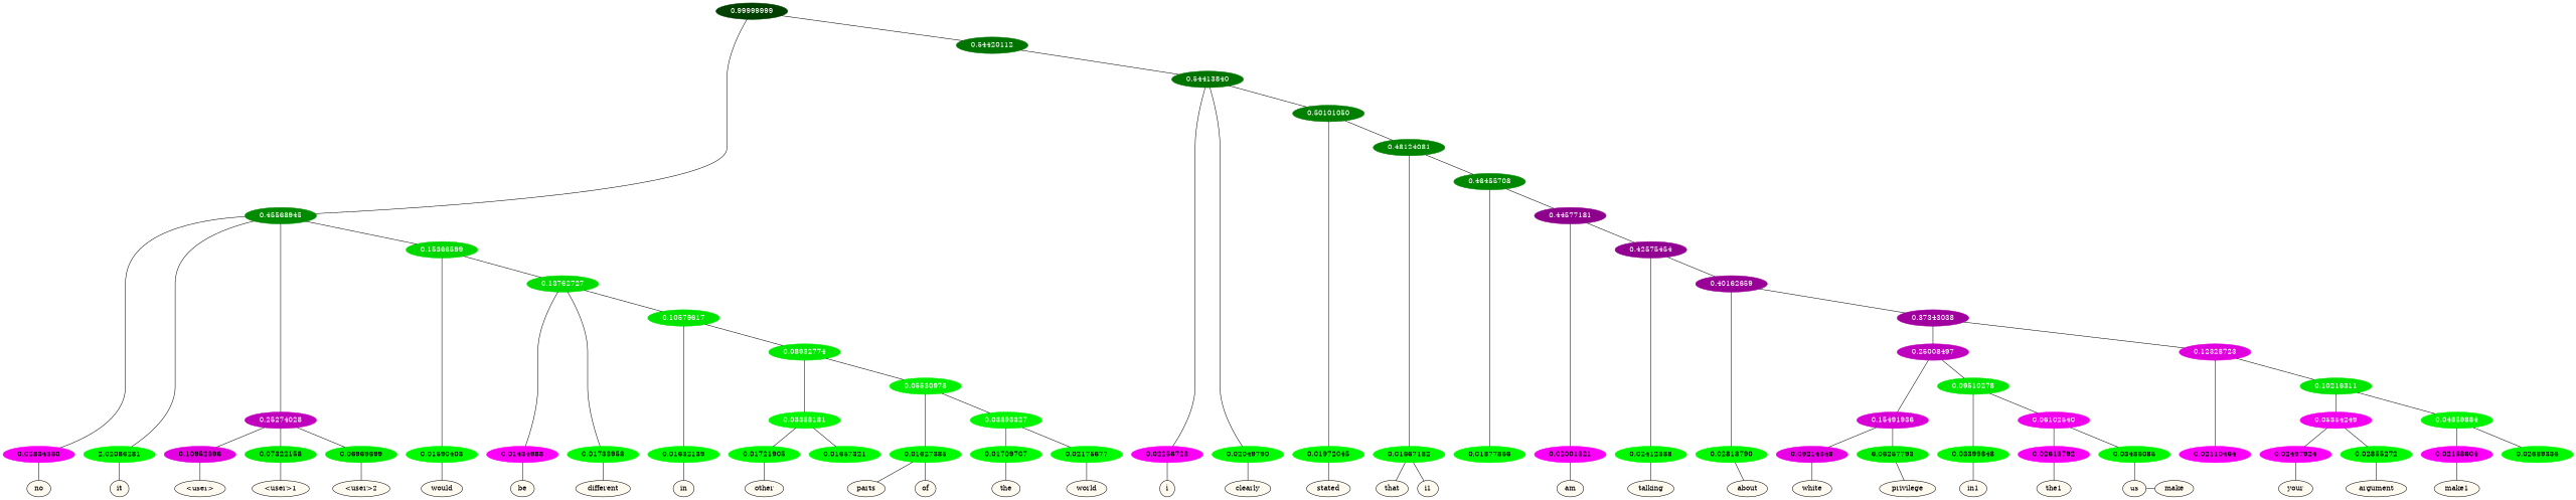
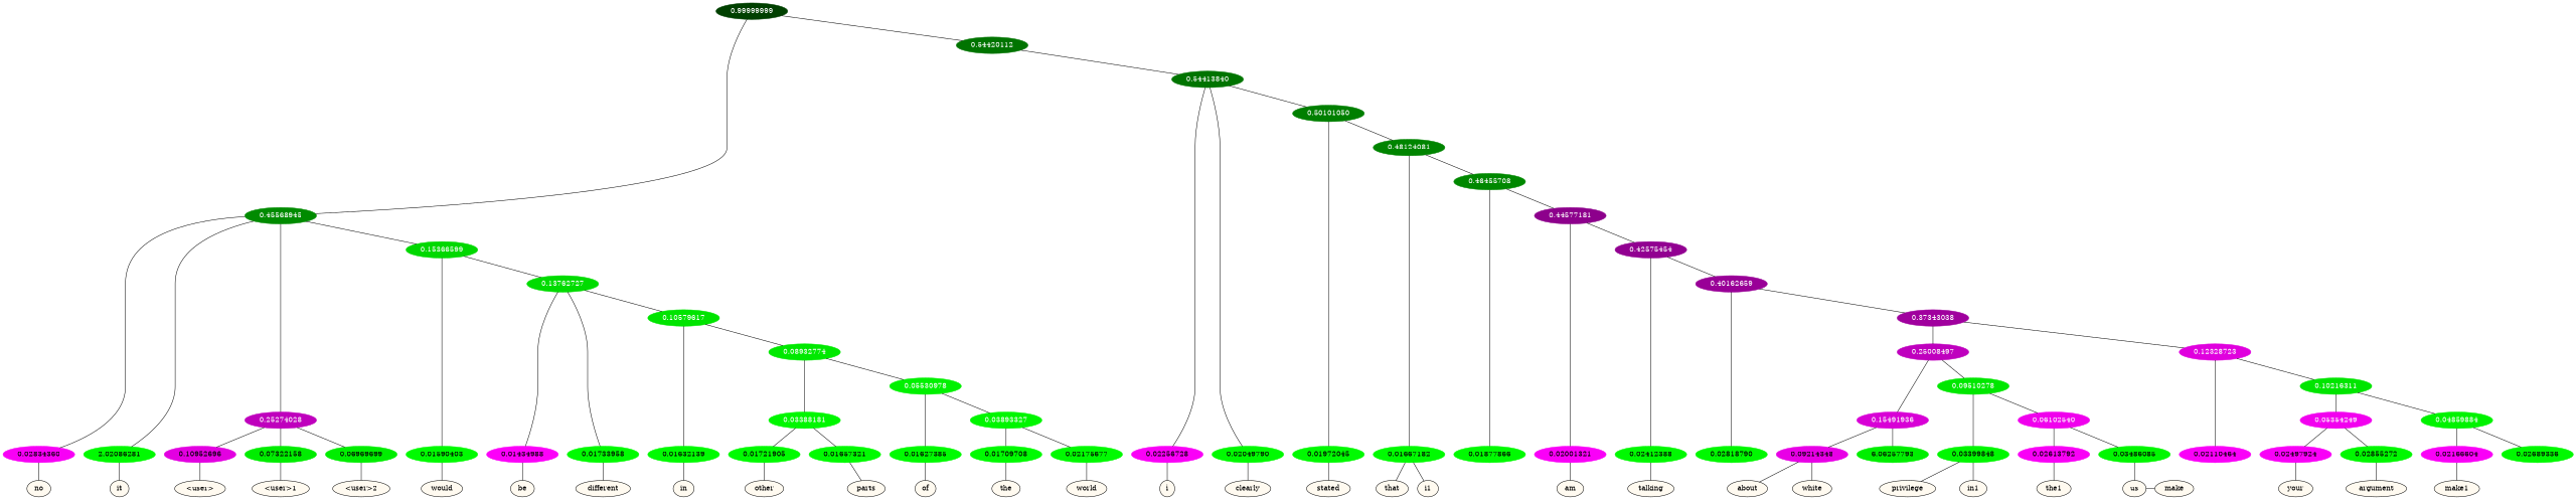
  graph {
    node [color=black format=png nodesep=0.001 ordering=out overlap_scaling=0.01 ranksep=0.001 style=filled fontcolor=black]
    n1 [fillcolor=floralwhite height=0.15 label="\<user\>" style="filled,solid" width=0.15 fontcolor=""]
    n2 [fillcolor=floralwhite height=0.15 label="\<user\>1" style="filled,solid" width=0.15 fontcolor=""]
    n3 [fillcolor=floralwhite height=0.15 label="\<user\>2" style="filled,solid" width=0.15 fontcolor=""]
    n4 [fillcolor=floralwhite height=0.15 label=no style="filled,solid" width=0.15 fontcolor=""]
    n5 [fillcolor=floralwhite height=0.15 label=it style="filled,solid" width=0.15 fontcolor=""]
    n6 [fillcolor=floralwhite height=0.15 label=would style="filled,solid" width=0.15 fontcolor=""]
    n7 [fillcolor=floralwhite height=0.15 label=be style="filled,solid" width=0.15 fontcolor=""]
    n8 [fillcolor=floralwhite height=0.15 label=different style="filled,solid" width=0.15 fontcolor=""]
    n9 [fillcolor=floralwhite height=0.15 label=in style="filled,solid" width=0.15 fontcolor=""]
    n10 [fillcolor=floralwhite height=0.15 label=other style="filled,solid" width=0.15 fontcolor=""]
    n11 [fillcolor=floralwhite height=0.15 label=parts style="filled,solid" width=0.15 fontcolor=""]
    n12 [fillcolor=floralwhite height=0.15 label=of style="filled,solid" width=0.15 fontcolor=""]
    n13 [fillcolor=floralwhite height=0.15 label=the style="filled,solid" width=0.15 fontcolor=""]
    n14 [fillcolor=floralwhite height=0.15 label=world style="filled,solid" width=0.15 fontcolor=""]
    n15 [fillcolor=floralwhite height=0.15 label=i style="filled,solid" width=0.15 fontcolor=""]
    n16 [fillcolor=floralwhite height=0.15 label=clearly style="filled,solid" width=0.15 fontcolor=""]
    n17 [fillcolor=floralwhite height=0.15 label=stated style="filled,solid" width=0.15 fontcolor=""]
    n18 [fillcolor=floralwhite height=0.15 label=that style="filled,solid" width=0.15 fontcolor=""]
    n19 [fillcolor=floralwhite height=0.15 label=i1 style="filled,solid" width=0.15 fontcolor=""]
    n20 [fillcolor=floralwhite height=0.15 label=am style="filled,solid" width=0.15 fontcolor=""]
    n21 [fillcolor=floralwhite height=0.15 label=talking style="filled,solid" width=0.15 fontcolor=""]
    n22 [fillcolor=floralwhite height=0.15 label=about style="filled,solid" width=0.15 fontcolor=""]
    n23 [fillcolor=floralwhite height=0.15 label=white style="filled,solid" width=0.15 fontcolor=""]
    n24 [fillcolor=floralwhite height=0.15 label=privilege style="filled,solid" width=0.15 fontcolor=""]
    n25 [fillcolor=floralwhite height=0.15 label=in1 style="filled,solid" width=0.15 fontcolor=""]
    n26 [fillcolor=floralwhite height=0.15 label=the1 style="filled,solid" width=0.15 fontcolor=""]
    n27 [fillcolor=floralwhite height=0.15 label=us style="filled,solid" width=0.15 fontcolor=""]
    n28 [fillcolor=floralwhite height=0.15 label=make style="filled,solid" width=0.15 fontcolor=""]
    n29 [fillcolor=floralwhite height=0.15 label=your style="filled,solid" width=0.15 fontcolor=""]
    n30 [fillcolor=floralwhite height=0.15 label=argument style="filled,solid" width=0.15 fontcolor=""]
    n31 [fillcolor=floralwhite height=0.15 label=make1 style="filled,solid" width=0.15 fontcolor=""]
    n32 [color="0.835 1.000 0.890" height=0.15 label=0.10952696 width=0.15]
    n33 [color="0.334 1.000 0.927" height=0.15 label=0.07322158 width=0.15]
    n34 [color="0.334 1.000 0.930" height=0.15 label=0.06969699 width=0.15]
    n35 [color="0.835 1.000 0.972" height=0.15 label=0.02834360 width=0.15]
    n36 [color="0.334 1.000 0.979" height=0.15 label=2.02086281 width=0.15]
    n37 [color="0.334 1.000 0.984" height=0.15 label=0.01590403 width=0.15]
    n38 [color="0.835 1.000 0.986" height=0.15 label=0.01434988 width=0.15]
    n39 [color="0.334 1.000 0.983" height=0.15 label=0.01733958 width=0.15]
    n40 [color="0.334 1.000 0.984" height=0.15 label=0.01632139 width=0.15]
    n41 [color="0.334 1.000 0.983" height=0.15 label=0.01721905 width=0.15]
    n42 [color="0.334 1.000 0.983" height=0.15 label=0.01657321 width=0.15]
    n43 [color="0.334 1.000 0.984" height=0.15 label=0.01627385 width=0.15]
-   n44 [color="0.334 1.000 0.983" height=0.15 label=0.01709707 width=0.15]
+   n44 [color="0.334 1.000 0.983" height=0.15 label=0.01709708 width=0.15]
    n45 [color="0.334 1.000 0.978" height=0.15 label=0.02175677 width=0.15]
    n46 [color="0.835 1.000 0.977" height=0.15 label=0.02256728 width=0.15]
    n47 [color="0.334 1.000 0.980" height=0.15 label=0.02049790 width=0.15]
    n48 [color="0.334 1.000 0.980" height=0.15 label=0.01972045 width=0.15]
    n49 [color="0.334 1.000 0.983" height=0.15 label=0.01667182 width=0.15]
    n50 [color="0.334 1.000 0.981" height=0.15 label=0.01877866 width=0.15]
    n51 [color="0.835 1.000 0.980" height=0.15 label=0.02001321 width=0.15]
    n52 [color="0.334 1.000 0.976" height=0.15 label=0.02412388 width=0.15]
    n53 [color="0.334 1.000 0.972" height=0.15 label=0.02818790 width=0.15]
    n54 [color="0.835 1.000 0.908" height=0.15 label=0.09214348 width=0.15]
    n55 [color="0.334 1.000 0.937" height=0.15 label=6.06257793 width=0.15]
    n56 [color="0.334 1.000 0.966" height=0.15 label=0.03399848 width=0.15]
    n57 [color="0.835 1.000 0.974" height=0.15 label=0.02613792 width=0.15]
    n58 [color="0.334 1.000 0.965" height=0.15 label=0.03486085 width=0.15]
    n59 [color="0.835 1.000 0.979" height=0.15 label=0.02110464 width=0.15]
    n60 [color="0.835 1.000 0.975" height=0.15 label=0.02497924 width=0.15]
    n61 [color="0.334 1.000 0.971" height=0.15 label=0.02855272 width=0.15]
-   n62 [color="0.835 1.000 0.978" height=0.15 label=0.02168604 width=0.15]
+   n62 [color="0.835 1.000 0.978" height=0.15 label=0.02166604 width=0.15]
    n63 [color="0.334 1.000 0.973" height=0.15 label=0.02689336 width=0.15]
    n64 [color="0.334 1.000 0.250" fontcolor=grey99 height=0.15 label=0.99999999 width=0.15]
    n65 [color="0.334 1.000 0.544" fontcolor=grey99 height=0.15 label=0.45568945 width=0.15]
    n66 [color="0.334 1.000 0.456" fontcolor=grey99 height=0.15 label=0.54420112 width=0.15]
    n67 [color="0.835 1.000 0.747" fontcolor=grey99 height=0.15 label=0.25274028 width=0.15]
    n68 [color="0.334 1.000 0.846" fontcolor=grey99 height=0.15 label=0.15366599 width=0.15]
    n69 [color="0.334 1.000 0.456" fontcolor=grey99 height=0.15 label=0.54413840 width=0.15]
    n70 [color="0.334 1.000 0.862" fontcolor=grey99 height=0.15 label=0.13762727 width=0.15]
    n71 [color="0.334 1.000 0.499" fontcolor=grey99 height=0.15 label=0.50101050 width=0.15]
    n72 [color="0.334 1.000 0.894" fontcolor=grey99 height=0.15 label=0.10579617 width=0.15]
    n73 [color="0.334 1.000 0.519" fontcolor=grey99 height=0.15 label=0.48124081 width=0.15]
    n74 [color="0.334 1.000 0.911" fontcolor=grey99 height=0.15 label=0.08932774 width=0.15]
    n75 [color="0.334 1.000 0.535" fontcolor=grey99 height=0.15 label=0.46455708 width=0.15]
    n76 [color="0.334 1.000 0.966" fontcolor=grey99 height=0.15 label=0.03388181 width=0.15]
    n77 [color="0.334 1.000 0.945" fontcolor=grey99 height=0.15 label=0.05530978 width=0.15]
    n78 [color="0.835 1.000 0.554" fontcolor=grey99 height=0.15 label=0.44577181 width=0.15]
    n79 [color="0.334 1.000 0.961" fontcolor=grey99 height=0.15 label=0.03893327 width=0.15]
    n80 [color="0.835 1.000 0.574" fontcolor=grey99 height=0.15 label=0.42575454 width=0.15]
    n81 [color="0.835 1.000 0.598" fontcolor=grey99 height=0.15 label=0.40162659 width=0.15]
    n82 [color="0.835 1.000 0.627" fontcolor=grey99 height=0.15 label=0.37343038 width=0.15]
    n83 [color="0.835 1.000 0.750" fontcolor=grey99 height=0.15 label=0.25008497 width=0.15]
    n84 [color="0.835 1.000 0.877" fontcolor=grey99 height=0.15 label=0.12328723 width=0.15]
    n85 [color="0.835 1.000 0.845" fontcolor=grey99 height=0.15 label=0.15491936 width=0.15]
    n86 [color="0.334 1.000 0.905" fontcolor=grey99 height=0.15 label=0.09510278 width=0.15]
    n87 [color="0.334 1.000 0.898" fontcolor=grey99 height=0.15 label=0.10216311 width=0.15]
    n88 [color="0.835 1.000 0.939" fontcolor=grey99 height=0.15 label=0.06102540 width=0.15]
    n89 [color="0.835 1.000 0.946" fontcolor=grey99 height=0.15 label=0.05354249 width=0.15]
    n90 [color="0.334 1.000 0.951" fontcolor=grey99 height=0.15 label=0.04859884 width=0.15]
    subgraph sub_1 {
      rank=same
      n1
      n2
      n3
      n4
      n5
      n6
      n7
      n8
      n9
      n10
      n11
      n12
      n13
      n14
      n15
      n16
      n17
      n18
      n19
      n20
      n21
      n22
      n23
      n24
      n25
      n26
      n27
      n28
      n29
      n30
      n31
    }
    subgraph sub_2 {
      rank=same
      n32
      n33
      n34
      n35
      n36
      n37
      n38
      n39
      n40
      n41
      n42
      n43
      n44
      n45
      n46
      n47
      n48
      n49
      n50
      n51
      n52
      n53
      n54
      n55
      n56
      n57
      n58
      n59
      n60
      n61
      n62
      n63
    }
    n27 -- n28
    n32 -- n1
    n33 -- n2
    n34 -- n3
    n35 -- n4
    n36 -- n5
    n37 -- n6
    n38 -- n7
    n39 -- n8
    n40 -- n9
    n41 -- n10
-   n43 -- n11
+   n42 -- n11
    n43 -- n12
    n44 -- n13
    n45 -- n14
    n46 -- n15
    n47 -- n16
    n48 -- n17
    n49 -- n18
    n49 -- n19
    n51 -- n20
    n52 -- n21
-   n53 -- n22
+   n54 -- n22
    n54 -- n23
-   n55 -- n24
+   n56 -- n24
    n56 -- n25
    n57 -- n26
    n58 -- n27
    n60 -- n29
    n61 -- n30
    n62 -- n31
    n64 -- n65
    n64 -- n66
    n65 -- n35
    n65 -- n36
    n65 -- n67
    n65 -- n68
    n66 -- n69
    n67 -- n32
    n67 -- n33
    n67 -- n34
    n68 -- n37
    n68 -- n70
    n69 -- n46
    n69 -- n47
    n69 -- n71
    n70 -- n38
    n70 -- n39
    n70 -- n72
    n71 -- n48
    n71 -- n73
    n72 -- n40
    n72 -- n74
    n73 -- n49
    n73 -- n75
    n74 -- n76
    n74 -- n77
    n75 -- n50
    n75 -- n78
    n76 -- n41
    n76 -- n42
    n77 -- n43
    n77 -- n79
    n78 -- n51
    n78 -- n80
    n79 -- n44
    n79 -- n45
    n80 -- n52
    n80 -- n81
    n81 -- n53
    n81 -- n82
    n82 -- n83
    n82 -- n84
    n83 -- n85
    n83 -- n86
    n84 -- n59
    n84 -- n87
    n85 -- n54
    n85 -- n55
    n86 -- n56
    n86 -- n88
    n87 -- n89
    n87 -- n90
    n88 -- n57
    n88 -- n58
    n89 -- n60
    n89 -- n61
    n90 -- n62
    n90 -- n63
  }
